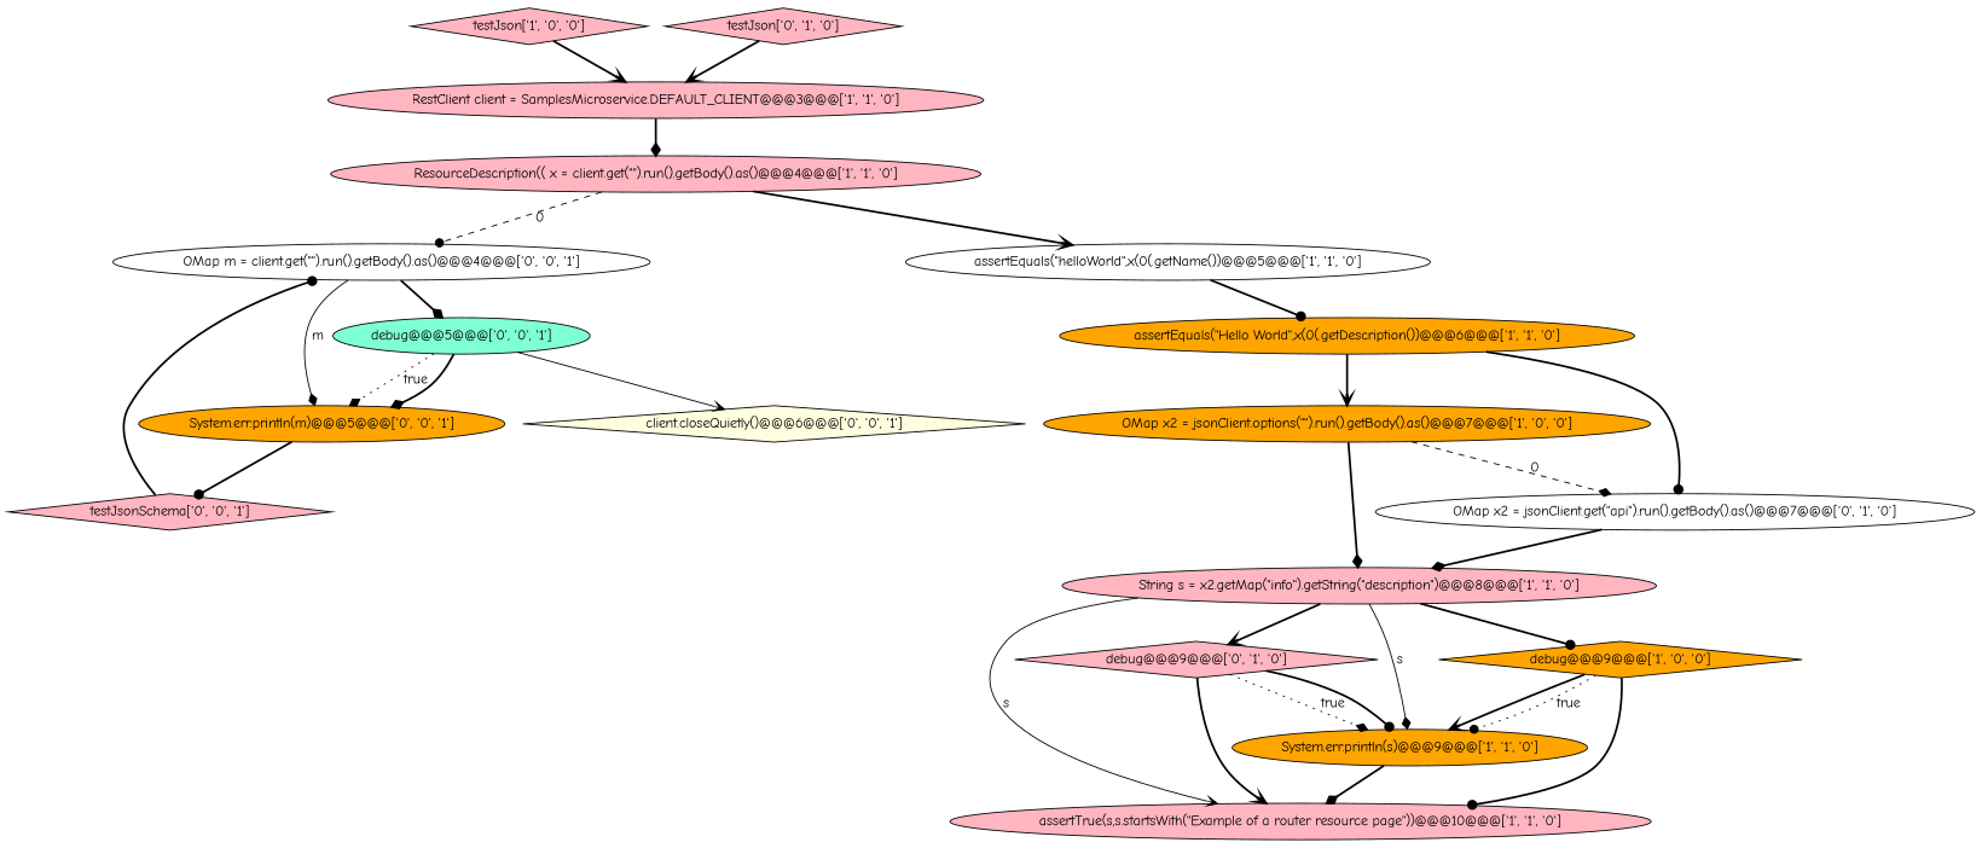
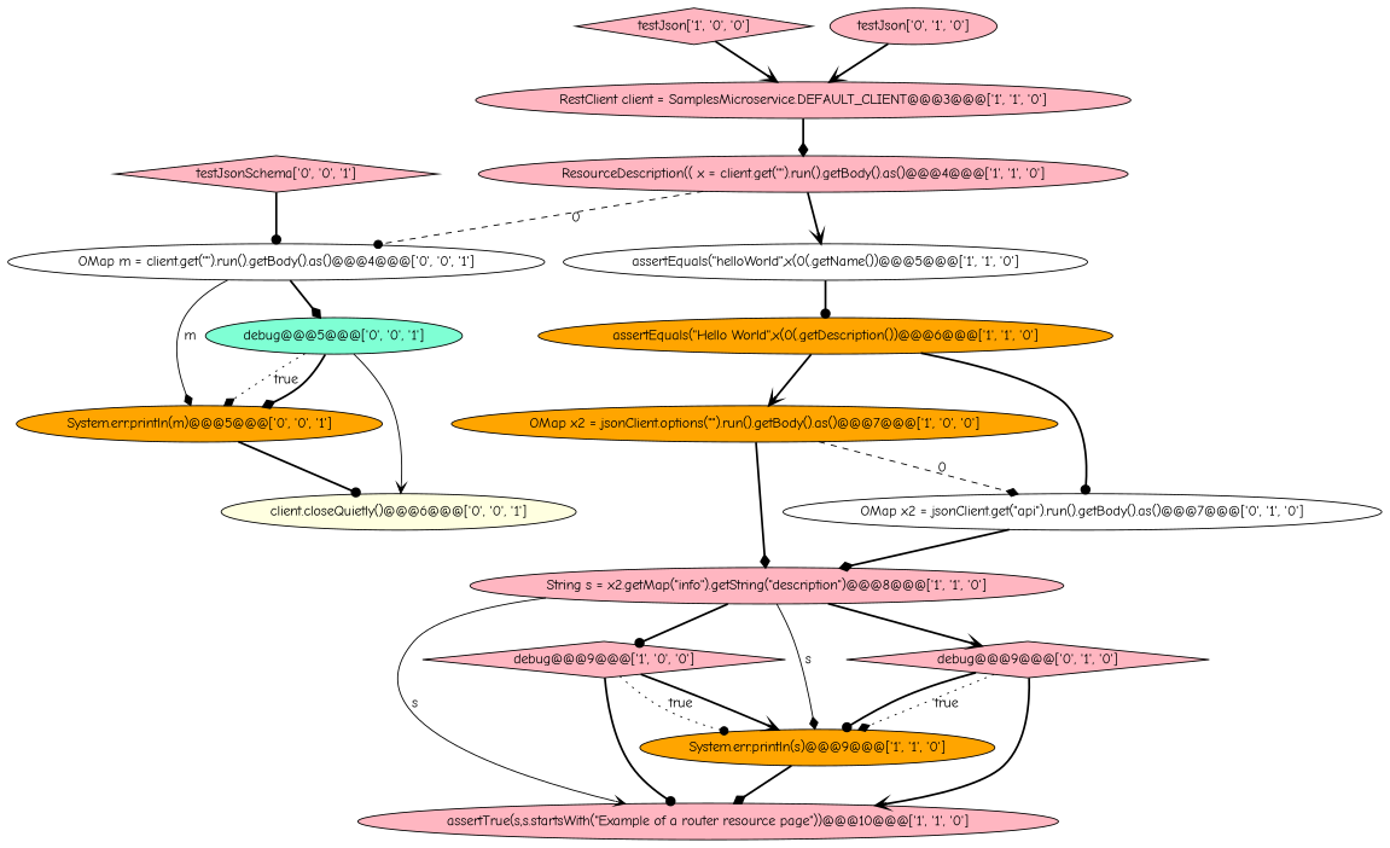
  digraph {
    fontname="Comic Neue"
    node [fillcolor=lightpink fontname="Comic Neue" shape=ellipse style=filled]
    edge [arrowhead=diamond fontname="Comic Neue" style=bold]
    n1 [label="RestClient client = SamplesMicroservice.DEFAULT_CLIENT@@@3@@@['1', '1', '0']"]
    n2 [label="ResourceDescription(( x = client.get(\"\").run().getBody().as()@@@4@@@['1', '1', '0']"]
    n3 [fillcolor=white label="OMap m = client.get(\"\").run().getBody().as()@@@4@@@['0', '0', '1']"]
    n4 [fillcolor=white label="assertEquals(\"helloWorld\",x(0(.getName())@@@5@@@['1', '1', '0']"]
    n5 [fillcolor=orange label="OMap x2 = jsonClient.options(\"\").run().getBody().as()@@@7@@@['1', '0', '0']"]
    n6 [label="String s = x2.getMap(\"info\").getString(\"description\")@@@8@@@['1', '1', '0']"]
    n7 [fillcolor=white label="OMap x2 = jsonClient.get(\"api\").run().getBody().as()@@@7@@@['0', '1', '0']"]
    n8 [label="debug@@@9@@@['0', '1', '0']" shape=diamond]
    n9 [fillcolor=orange label="System.err.println(s)@@@9@@@['1', '1', '0']"]
    n10 [label="assertTrue(s,s.startsWith(\"Example of a router resource page\"))@@@10@@@['1', '1', '0']"]
-   n11 [fillcolor=orange label="debug@@@9@@@['1', '0', '0']" shape=diamond]
+   n11 [label="debug@@@9@@@['1', '0', '0']" shape=diamond]
    n12 [label="testJson['1', '0', '0']" shape=diamond]
-   n13 [label="testJson['0', '1', '0']" shape=diamond]
+   n13 [label="testJson['0', '1', '0']"]
    n14 [label="testJsonSchema['0', '0', '1']" shape=diamond]
    n15 [fillcolor=orange label="System.err.println(m)@@@5@@@['0', '0', '1']"]
    n16 [fillcolor=aquamarine label="debug@@@5@@@['0', '0', '1']"]
-   n17 [fillcolor=lightyellow label="client.closeQuietly()@@@6@@@['0', '0', '1']" shape=diamond]
+   n17 [fillcolor=lightyellow label="client.closeQuietly()@@@6@@@['0', '0', '1']"]
    n18 [fillcolor=orange label="assertEquals(\"Hello World\",x(0(.getDescription())@@@6@@@['1', '1', '0']"]
    n1 -> n2
    n2 -> n3 [arrowhead=dot label=0 style=dashed]
    n2 -> n4 [arrowhead=vee]
    n3 -> n15 [label=m style=solid]
    n3 -> n16
    n4 -> n18 [arrowhead=dot]
    n5 -> n6
    n5 -> n7 [label=0 style=dashed]
    n6 -> n8 [arrowhead=vee]
    n6 -> n9 [label=s style=solid]
    n6 -> n10 [arrowhead=vee label=s style=solid]
    n6 -> n11 [arrowhead=dot]
    n7 -> n6
    n8 -> n9 [label=true style=dotted]
    n8 -> n9 [arrowhead=dot]
    n8 -> n10 [arrowhead=vee]
    n9 -> n10
    n11 -> n9 [arrowhead=vee]
    n11 -> n9 [arrowhead=dot label=true style=dotted]
    n11 -> n10 [arrowhead=dot]
    n12 -> n1 [arrowhead=vee]
    n13 -> n1 [arrowhead=vee]
    n14 -> n3 [arrowhead=dot]
-   n15 -> n14 [arrowhead=dot]
+   n15 -> n17 [arrowhead=dot]
    n16 -> n15 [label=true style=dotted]
    n16 -> n15
    n16 -> n17 [arrowhead=vee style=solid]
    n18 -> n5 [arrowhead=vee]
    n18 -> n7 [arrowhead=dot]
  }
